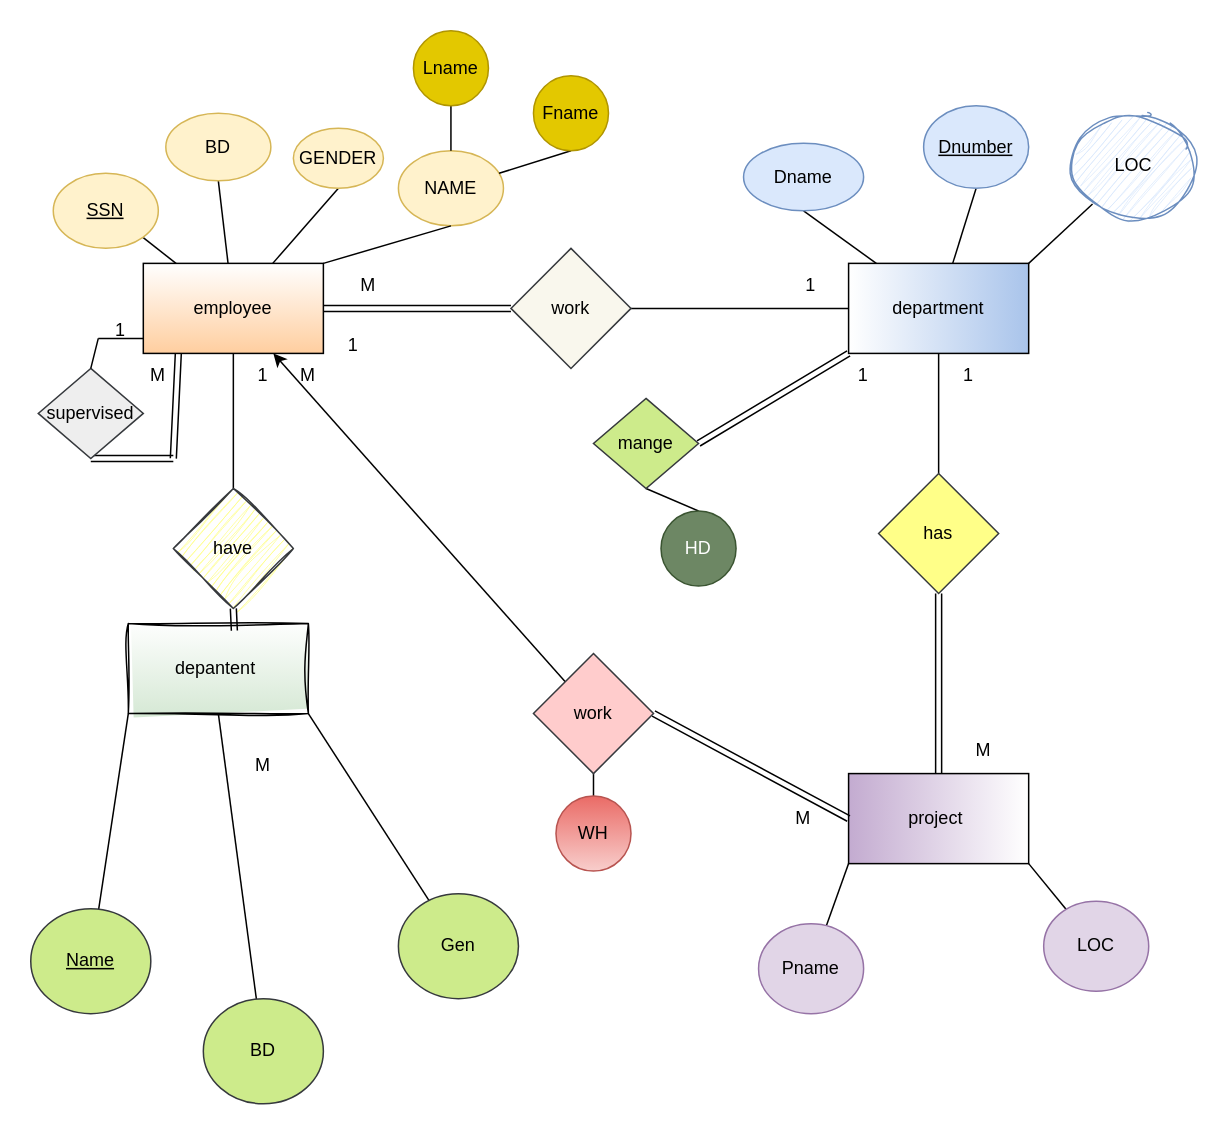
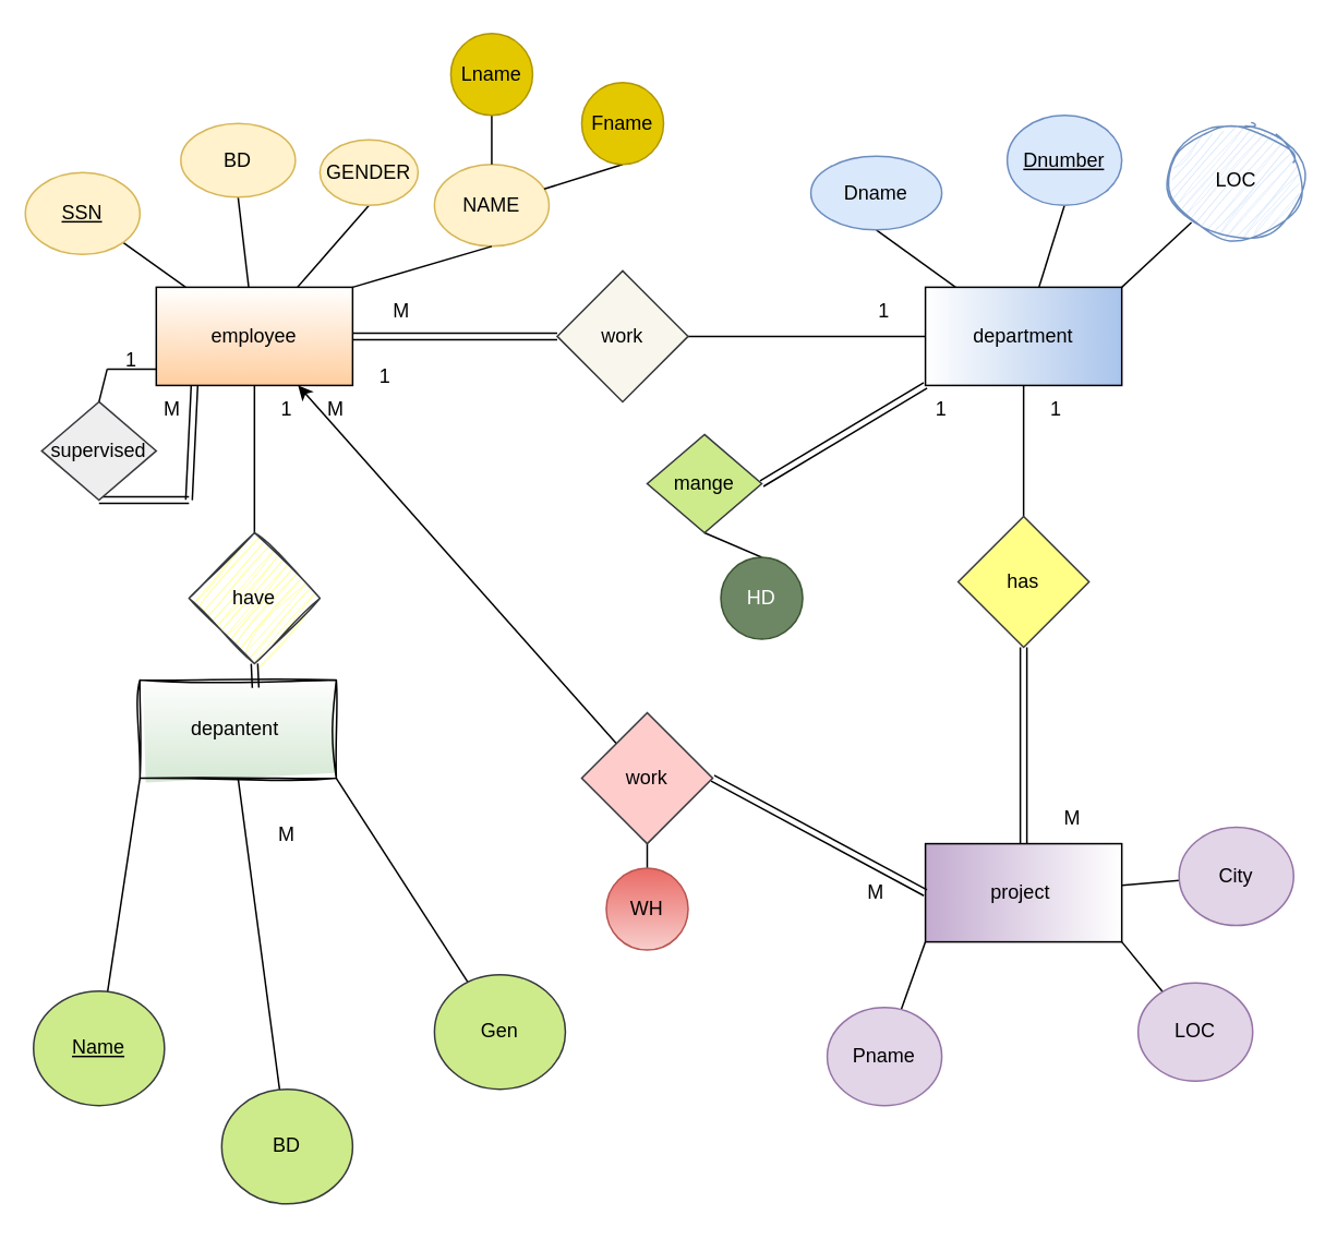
  <mxCell id="0" />
  <mxCell id="1" parent="0" />
  <mxCell id="2" style="edgeStyle=orthogonalEdgeStyle;rounded=0;orthogonalLoop=1;jettySize=auto;html=1;exitX=0.5;exitY=1;exitDx=0;exitDy=0;entryX=0.5;entryY=0;entryDx=0;entryDy=0;endArrow=none;startFill=0;" edge="1" parent="1" source="3" target="13"><mxGeometry relative="1" as="geometry" /></mxCell>
  <mxCell id="3" value="department" style="rounded=0;whiteSpace=wrap;html=1;gradientColor=#A9C4EB;gradientDirection=east;" vertex="1" parent="1"><mxGeometry x="565" y="175" width="120" height="60" as="geometry" /></mxCell>
  <mxCell id="4" style="rounded=0;orthogonalLoop=1;jettySize=auto;html=1;exitX=0.5;exitY=1;exitDx=0;exitDy=0;endArrow=none;startFill=0;" edge="1" parent="1" source="6" target="14"><mxGeometry relative="1" as="geometry" /></mxCell>
  <mxCell id="5" style="rounded=0;orthogonalLoop=1;jettySize=auto;html=1;exitX=1;exitY=0.5;exitDx=0;exitDy=0;endArrow=none;startFill=0;shape=link;" edge="1" parent="1" source="6" target="17"><mxGeometry relative="1" as="geometry" /></mxCell>
  <mxCell id="6" value="employee" style="rounded=0;whiteSpace=wrap;html=1;gradientColor=#FFCE9F;" vertex="1" parent="1"><mxGeometry x="95" y="175" width="120" height="60" as="geometry" /></mxCell>
  <mxCell id="7" value="project&amp;nbsp;" style="rounded=0;whiteSpace=wrap;html=1;gradientColor=#C3ABD0;gradientDirection=west;" vertex="1" parent="1"><mxGeometry x="565" y="515" width="120" height="60" as="geometry" /></mxCell>
  <mxCell id="8" style="rounded=0;orthogonalLoop=1;jettySize=auto;html=1;exitX=1;exitY=1;exitDx=0;exitDy=0;endArrow=none;startFill=0;curved=0;" edge="1" parent="1" source="11" target="41"><mxGeometry relative="1" as="geometry" /></mxCell>
  <mxCell id="9" style="rounded=0;orthogonalLoop=1;jettySize=auto;html=1;exitX=0.5;exitY=1;exitDx=0;exitDy=0;endArrow=none;startFill=0;" edge="1" parent="1" source="11" target="43"><mxGeometry relative="1" as="geometry" /></mxCell>
  <mxCell id="10" style="edgeStyle=none;rounded=0;orthogonalLoop=1;jettySize=auto;html=1;exitX=0;exitY=1;exitDx=0;exitDy=0;endArrow=none;startFill=0;" edge="1" parent="1" source="11" target="42"><mxGeometry relative="1" as="geometry" /></mxCell>
  <mxCell id="11" value="depantent&amp;nbsp;" style="rounded=0;whiteSpace=wrap;html=1;shadow=0;glass=0;fillStyle=auto;fillColor=default;gradientColor=#D5E8D4;sketch=1;curveFitting=1;jiggle=2;" vertex="1" parent="1"><mxGeometry x="85" y="415" width="120" height="60" as="geometry" /></mxCell>
  <mxCell id="12" style="edgeStyle=none;rounded=0;orthogonalLoop=1;jettySize=auto;html=1;exitX=0.5;exitY=1;exitDx=0;exitDy=0;endArrow=none;startFill=0;shape=link;" edge="1" parent="1" source="13" target="7"><mxGeometry relative="1" as="geometry" /></mxCell>
  <mxCell id="13" value="has" style="rhombus;whiteSpace=wrap;html=1;fillColor=#ffff88;strokeColor=#36393d;" vertex="1" parent="1"><mxGeometry x="585" y="315" width="80" height="80" as="geometry" /></mxCell>
  <mxCell id="14" value="have" style="rhombus;whiteSpace=wrap;html=1;rounded=0;shadow=0;sketch=1;curveFitting=1;jiggle=2;fillColor=#ffff88;strokeColor=#36393d;" vertex="1" parent="1"><mxGeometry x="115" y="325" width="80" height="80" as="geometry" /></mxCell>
  <mxCell id="15" style="edgeStyle=none;rounded=0;orthogonalLoop=1;jettySize=auto;html=1;exitX=0.5;exitY=1;exitDx=0;exitDy=0;entryX=0.589;entryY=0.078;entryDx=0;entryDy=0;entryPerimeter=0;endArrow=none;startFill=0;shape=link;" edge="1" parent="1" source="14" target="11"><mxGeometry relative="1" as="geometry" /></mxCell>
  <mxCell id="16" style="edgeStyle=none;rounded=0;orthogonalLoop=1;jettySize=auto;html=1;endArrow=none;startFill=0;" edge="1" parent="1" source="17" target="3"><mxGeometry relative="1" as="geometry" /></mxCell>
  <mxCell id="17" value="work" style="rhombus;whiteSpace=wrap;html=1;fillColor=#f9f7ed;strokeColor=#36393d;" vertex="1" parent="1"><mxGeometry x="340" y="165" width="80" height="80" as="geometry" /></mxCell>
  <mxCell id="18" style="edgeStyle=none;rounded=0;orthogonalLoop=1;jettySize=auto;html=1;entryX=1;entryY=0;entryDx=0;entryDy=0;endArrow=none;startFill=0;" edge="1" parent="1" source="19" target="3"><mxGeometry relative="1" as="geometry" /></mxCell>
  <mxCell id="19" value="LOC" style="ellipse;whiteSpace=wrap;html=1;shadow=0;sketch=1;curveFitting=1;jiggle=2;fillColor=#dae8fc;strokeColor=#6c8ebf;" vertex="1" parent="1"><mxGeometry x="715" y="75" width="80" height="70" as="geometry" /></mxCell>
  <mxCell id="20" style="edgeStyle=none;rounded=0;orthogonalLoop=1;jettySize=auto;html=1;exitX=0.5;exitY=1;exitDx=0;exitDy=0;endArrow=none;startFill=0;" edge="1" parent="1" source="21" target="3"><mxGeometry relative="1" as="geometry" /></mxCell>
  <mxCell id="21" value="Dname" style="ellipse;whiteSpace=wrap;html=1;fillColor=#dae8fc;strokeColor=#6c8ebf;" vertex="1" parent="1"><mxGeometry x="495" y="95" width="80" height="45" as="geometry" /></mxCell>
  <mxCell id="22" style="rounded=0;orthogonalLoop=1;jettySize=auto;html=1;exitX=0.5;exitY=1;exitDx=0;exitDy=0;endArrow=none;startFill=0;" edge="1" parent="1" source="23" target="3"><mxGeometry relative="1" as="geometry" /></mxCell>
  <mxCell id="23" value="Dnumber" style="ellipse;whiteSpace=wrap;html=1;fontStyle=4;fillColor=#dae8fc;strokeColor=#6c8ebf;" vertex="1" parent="1"><mxGeometry x="615" y="70" width="70" height="55" as="geometry" /></mxCell>
  <mxCell id="24" style="rounded=0;orthogonalLoop=1;jettySize=auto;html=1;exitX=1;exitY=1;exitDx=0;exitDy=0;endArrow=none;startFill=0;" edge="1" parent="1" source="25" target="6"><mxGeometry relative="1" as="geometry" /></mxCell>
- <mxCell id="25" value="SSN" style="ellipse;whiteSpace=wrap;html=1;fontStyle=4;fillColor=#fff2cc;strokeColor=#d6b656;" vertex="1" parent="1"><mxGeometry x="35" y="115" width="70" height="50" as="geometry" /></mxCell>
+ <mxCell id="25" value="SSN" style="ellipse;whiteSpace=wrap;html=1;fontStyle=4;fillColor=#fff2cc;strokeColor=#d6b656;" vertex="1" parent="1"><mxGeometry x="15" y="105" width="70" height="50" as="geometry" /></mxCell>
  <mxCell id="26" style="rounded=0;orthogonalLoop=1;jettySize=auto;html=1;exitX=0.5;exitY=1;exitDx=0;exitDy=0;endArrow=none;startFill=0;" edge="1" parent="1" source="27" target="6"><mxGeometry relative="1" as="geometry" /></mxCell>
  <mxCell id="27" value="BD" style="ellipse;whiteSpace=wrap;html=1;fillColor=#fff2cc;strokeColor=#d6b656;" vertex="1" parent="1"><mxGeometry x="110" y="75" width="70" height="45" as="geometry" /></mxCell>
  <mxCell id="28" style="rounded=0;orthogonalLoop=1;jettySize=auto;html=1;exitX=0.5;exitY=1;exitDx=0;exitDy=0;endArrow=none;startFill=0;" edge="1" parent="1" source="29" target="6"><mxGeometry relative="1" as="geometry" /></mxCell>
  <mxCell id="29" value="GENDER" style="ellipse;whiteSpace=wrap;html=1;fillColor=#fff2cc;strokeColor=#d6b656;" vertex="1" parent="1"><mxGeometry x="195" y="85" width="60" height="40" as="geometry" /></mxCell>
  <mxCell id="30" value="NAME" style="ellipse;whiteSpace=wrap;html=1;fillColor=#fff2cc;strokeColor=#d6b656;" vertex="1" parent="1"><mxGeometry x="265" y="100" width="70" height="50" as="geometry" /></mxCell>
  <mxCell id="31" style="edgeStyle=none;rounded=0;orthogonalLoop=1;jettySize=auto;html=1;exitX=0.5;exitY=1;exitDx=0;exitDy=0;endArrow=none;startFill=0;" edge="1" parent="1" source="32" target="30"><mxGeometry relative="1" as="geometry" /></mxCell>
  <mxCell id="32" value="Lname" style="ellipse;whiteSpace=wrap;html=1;fillColor=#e3c800;fontColor=#000000;strokeColor=#B09500;" vertex="1" parent="1"><mxGeometry x="275" y="20" width="50" height="50" as="geometry" /></mxCell>
  <mxCell id="33" style="rounded=0;orthogonalLoop=1;jettySize=auto;html=1;exitX=0.5;exitY=1;exitDx=0;exitDy=0;endArrow=none;startFill=0;" edge="1" parent="1" source="34" target="30"><mxGeometry relative="1" as="geometry" /></mxCell>
  <mxCell id="34" value="Fname" style="ellipse;whiteSpace=wrap;html=1;fillColor=#e3c800;fontColor=#000000;strokeColor=#B09500;" vertex="1" parent="1"><mxGeometry x="355" y="50" width="50" height="50" as="geometry" /></mxCell>
  <mxCell id="35" style="rounded=0;orthogonalLoop=1;jettySize=auto;html=1;exitX=0.5;exitY=1;exitDx=0;exitDy=0;entryX=1;entryY=0;entryDx=0;entryDy=0;endArrow=none;startFill=0;" edge="1" parent="1" source="30" target="6"><mxGeometry relative="1" as="geometry" /></mxCell>
  <mxCell id="36" style="rounded=0;orthogonalLoop=1;jettySize=auto;html=1;exitX=0.5;exitY=1;exitDx=0;exitDy=0;endArrow=none;startFill=0;shape=link;" edge="1" parent="1" source="37"><mxGeometry relative="1" as="geometry"><mxPoint x="115" y="305" as="targetPoint" /></mxGeometry></mxCell>
  <mxCell id="37" value="supervised" style="rhombus;whiteSpace=wrap;html=1;fillColor=#eeeeee;strokeColor=#36393d;" vertex="1" parent="1"><mxGeometry x="25" y="245" width="70" height="60" as="geometry" /></mxCell>
  <mxCell id="38" value="" style="endArrow=none;html=1;rounded=0;shape=link;" edge="1" parent="1"><mxGeometry width="50" height="50" relative="1" as="geometry"><mxPoint x="115" y="305" as="sourcePoint" /><mxPoint x="118.333" y="235" as="targetPoint" /></mxGeometry></mxCell>
  <mxCell id="39" value="" style="endArrow=none;html=1;rounded=0;" edge="1" parent="1"><mxGeometry width="50" height="50" relative="1" as="geometry"><mxPoint x="65" y="225" as="sourcePoint" /><mxPoint x="95" y="225" as="targetPoint" /></mxGeometry></mxCell>
  <mxCell id="40" value="" style="endArrow=none;html=1;rounded=0;exitX=0.5;exitY=0;exitDx=0;exitDy=0;" edge="1" parent="1" source="37"><mxGeometry width="50" height="50" relative="1" as="geometry"><mxPoint x="25" y="265" as="sourcePoint" /><mxPoint x="65" y="225" as="targetPoint" /></mxGeometry></mxCell>
  <mxCell id="41" value="Gen" style="ellipse;whiteSpace=wrap;html=1;fillColor=#cdeb8b;strokeColor=#36393d;" vertex="1" parent="1"><mxGeometry x="265" y="595" width="80" height="70" as="geometry" /></mxCell>
  <mxCell id="42" value="Name" style="ellipse;whiteSpace=wrap;html=1;fontStyle=4;fillColor=#cdeb8b;strokeColor=#36393d;" vertex="1" parent="1"><mxGeometry x="20" y="605" width="80" height="70" as="geometry" /></mxCell>
  <mxCell id="43" value="BD" style="ellipse;whiteSpace=wrap;html=1;fillColor=#cdeb8b;strokeColor=#36393d;" vertex="1" parent="1"><mxGeometry x="135" y="665" width="80" height="70" as="geometry" /></mxCell>
+ <mxCell id="44" style="edgeStyle=none;rounded=0;orthogonalLoop=1;jettySize=auto;html=1;endArrow=none;startFill=0;" edge="1" parent="1" source="45" target="7"><mxGeometry relative="1" as="geometry" /></mxCell>
+ <mxCell id="45" value="City" style="ellipse;whiteSpace=wrap;html=1;fillColor=#e1d5e7;strokeColor=#9673a6;" vertex="1" parent="1"><mxGeometry x="720" y="505" width="70" height="60" as="geometry" /></mxCell>
  <mxCell id="46" style="edgeStyle=none;rounded=0;orthogonalLoop=1;jettySize=auto;html=1;entryX=1;entryY=1;entryDx=0;entryDy=0;endArrow=none;startFill=0;" edge="1" parent="1" source="47" target="7"><mxGeometry relative="1" as="geometry" /></mxCell>
  <mxCell id="47" value="LOC" style="ellipse;whiteSpace=wrap;html=1;fillColor=#e1d5e7;strokeColor=#9673a6;" vertex="1" parent="1"><mxGeometry x="695" y="600" width="70" height="60" as="geometry" /></mxCell>
  <mxCell id="48" style="edgeStyle=none;rounded=0;orthogonalLoop=1;jettySize=auto;html=1;entryX=0;entryY=1;entryDx=0;entryDy=0;endArrow=none;startFill=0;" edge="1" parent="1" source="49" target="7"><mxGeometry relative="1" as="geometry" /></mxCell>
  <mxCell id="49" value="Pname" style="ellipse;whiteSpace=wrap;html=1;fillColor=#e1d5e7;strokeColor=#9673a6;" vertex="1" parent="1"><mxGeometry x="505" y="615" width="70" height="60" as="geometry" /></mxCell>
  <mxCell id="50" style="edgeStyle=none;rounded=0;orthogonalLoop=1;jettySize=auto;html=1;exitX=1;exitY=0.5;exitDx=0;exitDy=0;entryX=0;entryY=1;entryDx=0;entryDy=0;shape=link;" edge="1" parent="1" source="52" target="3"><mxGeometry relative="1" as="geometry" /></mxCell>
  <mxCell id="51" style="edgeStyle=none;rounded=0;orthogonalLoop=1;jettySize=auto;html=1;exitX=0.5;exitY=1;exitDx=0;exitDy=0;entryX=0.5;entryY=0;entryDx=0;entryDy=0;endArrow=none;startFill=0;" edge="1" parent="1" source="52" target="58"><mxGeometry relative="1" as="geometry" /></mxCell>
  <mxCell id="52" value="mange" style="rhombus;whiteSpace=wrap;html=1;fillColor=#cdeb8b;strokeColor=#36393d;" vertex="1" parent="1"><mxGeometry x="395" y="265" width="70" height="60" as="geometry" /></mxCell>
  <mxCell id="53" style="edgeStyle=none;rounded=0;orthogonalLoop=1;jettySize=auto;html=1;" edge="1" parent="1" source="56" target="6"><mxGeometry relative="1" as="geometry" /></mxCell>
  <mxCell id="54" style="edgeStyle=none;rounded=0;orthogonalLoop=1;jettySize=auto;html=1;exitX=1;exitY=0.5;exitDx=0;exitDy=0;entryX=0;entryY=0.5;entryDx=0;entryDy=0;shape=link;" edge="1" parent="1" source="56" target="7"><mxGeometry relative="1" as="geometry" /></mxCell>
  <mxCell id="55" style="edgeStyle=none;rounded=0;orthogonalLoop=1;jettySize=auto;html=1;exitX=0.5;exitY=1;exitDx=0;exitDy=0;entryX=0.5;entryY=0;entryDx=0;entryDy=0;endArrow=none;startFill=0;" edge="1" parent="1" source="56" target="57"><mxGeometry relative="1" as="geometry" /></mxCell>
  <mxCell id="56" value="work" style="rhombus;whiteSpace=wrap;html=1;fillColor=#ffcccc;strokeColor=#36393d;" vertex="1" parent="1"><mxGeometry x="355" y="435" width="80" height="80" as="geometry" /></mxCell>
  <mxCell id="57" value="WH" style="ellipse;whiteSpace=wrap;html=1;aspect=fixed;fillColor=#f8cecc;gradientColor=#ea6b66;strokeColor=#b85450;gradientDirection=north;" vertex="1" parent="1"><mxGeometry x="370" y="530" width="50" height="50" as="geometry" /></mxCell>
  <mxCell id="58" value="HD" style="ellipse;whiteSpace=wrap;html=1;fillColor=#6d8764;fontColor=#ffffff;strokeColor=#3A5431;fillStyle=solid;" vertex="1" parent="1"><mxGeometry x="440" y="340" width="50" height="50" as="geometry" /></mxCell>
  <mxCell id="59" value="1" style="text;html=1;align=center;verticalAlign=middle;whiteSpace=wrap;rounded=0;" vertex="1" parent="1"><mxGeometry x="510" y="175" width="60" height="30" as="geometry" /></mxCell>
  <mxCell id="60" value="M" style="text;html=1;align=center;verticalAlign=middle;whiteSpace=wrap;rounded=0;" vertex="1" parent="1"><mxGeometry x="215" y="175" width="60" height="30" as="geometry" /></mxCell>
  <mxCell id="61" value="1" style="text;html=1;align=center;verticalAlign=middle;whiteSpace=wrap;rounded=0;" vertex="1" parent="1"><mxGeometry x="545" y="235" width="60" height="30" as="geometry" /></mxCell>
  <mxCell id="62" value="1" style="text;html=1;align=center;verticalAlign=middle;whiteSpace=wrap;rounded=0;" vertex="1" parent="1"><mxGeometry x="615" y="235" width="60" height="30" as="geometry" /></mxCell>
  <mxCell id="63" value="M" style="text;html=1;align=center;verticalAlign=middle;whiteSpace=wrap;rounded=0;" vertex="1" parent="1"><mxGeometry x="625" y="485" width="60" height="30" as="geometry" /></mxCell>
  <mxCell id="64" value="M" style="text;html=1;align=center;verticalAlign=middle;whiteSpace=wrap;rounded=0;" vertex="1" parent="1"><mxGeometry x="505" y="530" width="60" height="30" as="geometry" /></mxCell>
  <mxCell id="65" value="M" style="text;html=1;align=center;verticalAlign=middle;whiteSpace=wrap;rounded=0;" vertex="1" parent="1"><mxGeometry x="145" y="495" width="60" height="30" as="geometry" /></mxCell>
  <mxCell id="66" value="M" style="text;html=1;align=center;verticalAlign=middle;whiteSpace=wrap;rounded=0;" vertex="1" parent="1"><mxGeometry x="175" y="235" width="60" height="30" as="geometry" /></mxCell>
  <mxCell id="67" value="1" style="text;html=1;align=center;verticalAlign=middle;whiteSpace=wrap;rounded=0;" vertex="1" parent="1"><mxGeometry x="205" y="215" width="60" height="30" as="geometry" /></mxCell>
  <mxCell id="68" value="1" style="text;html=1;align=center;verticalAlign=middle;whiteSpace=wrap;rounded=0;" vertex="1" parent="1"><mxGeometry x="145" y="235" width="60" height="30" as="geometry" /></mxCell>
  <mxCell id="69" value="1" style="text;html=1;align=center;verticalAlign=middle;whiteSpace=wrap;rounded=0;" vertex="1" parent="1"><mxGeometry x="50" y="205" width="60" height="30" as="geometry" /></mxCell>
  <mxCell id="70" value="M" style="text;html=1;align=center;verticalAlign=middle;whiteSpace=wrap;rounded=0;" vertex="1" parent="1"><mxGeometry x="75" y="235" width="60" height="30" as="geometry" /></mxCell>
